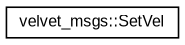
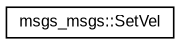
  digraph {
    rankdir=LR
    fontname="Liberation Sans"
-   n1 [color=black fillcolor=white fontname="Liberation Sans" fontsize=10 height=0.2 label="velvet_msgs::SetVel" shape=record style=filled width=0.4]
+   n1 [color=black fillcolor=white fontname="Liberation Sans" fontsize=10 height=0.2 label="msgs_msgs::SetVel" shape=record style=filled width=0.4]
  }
